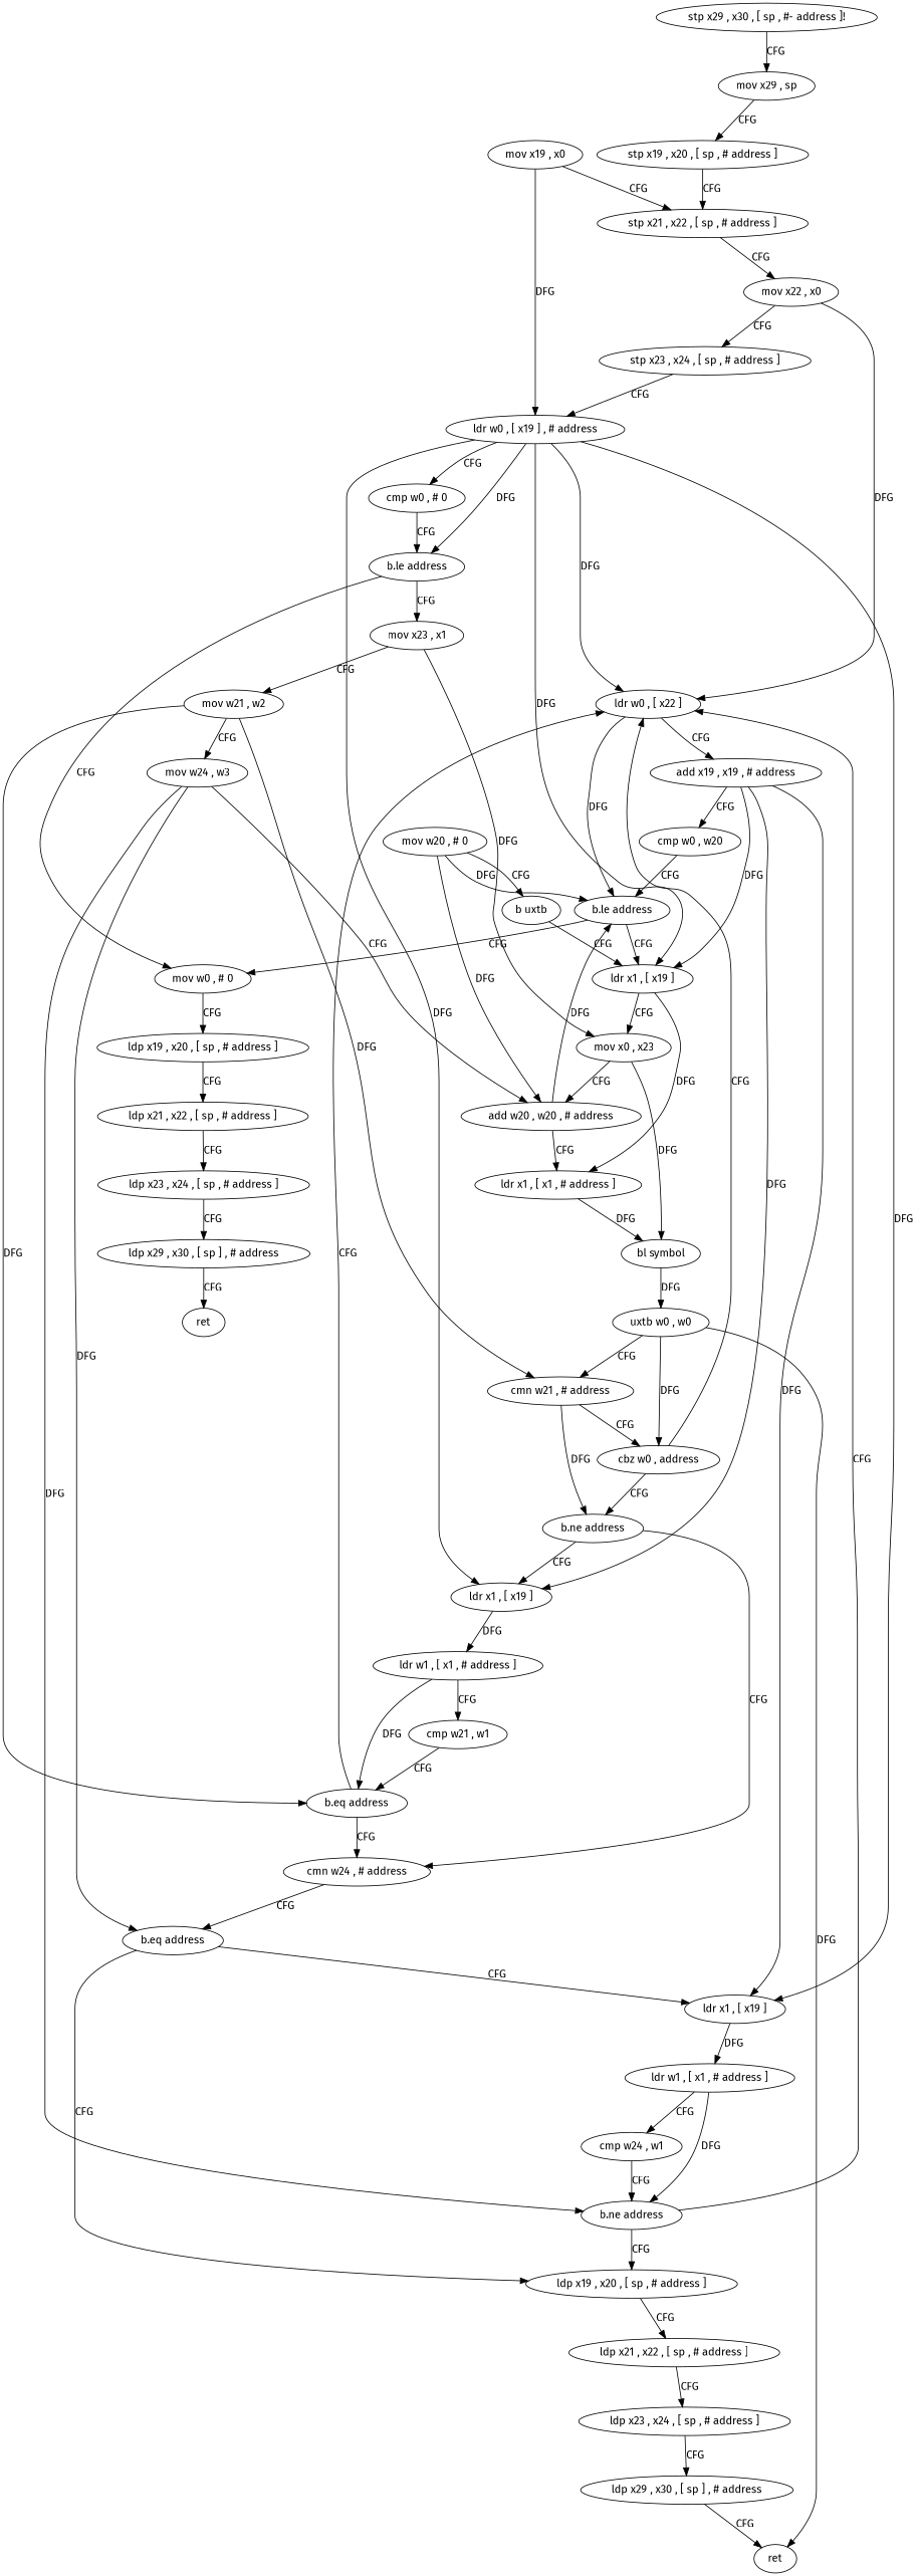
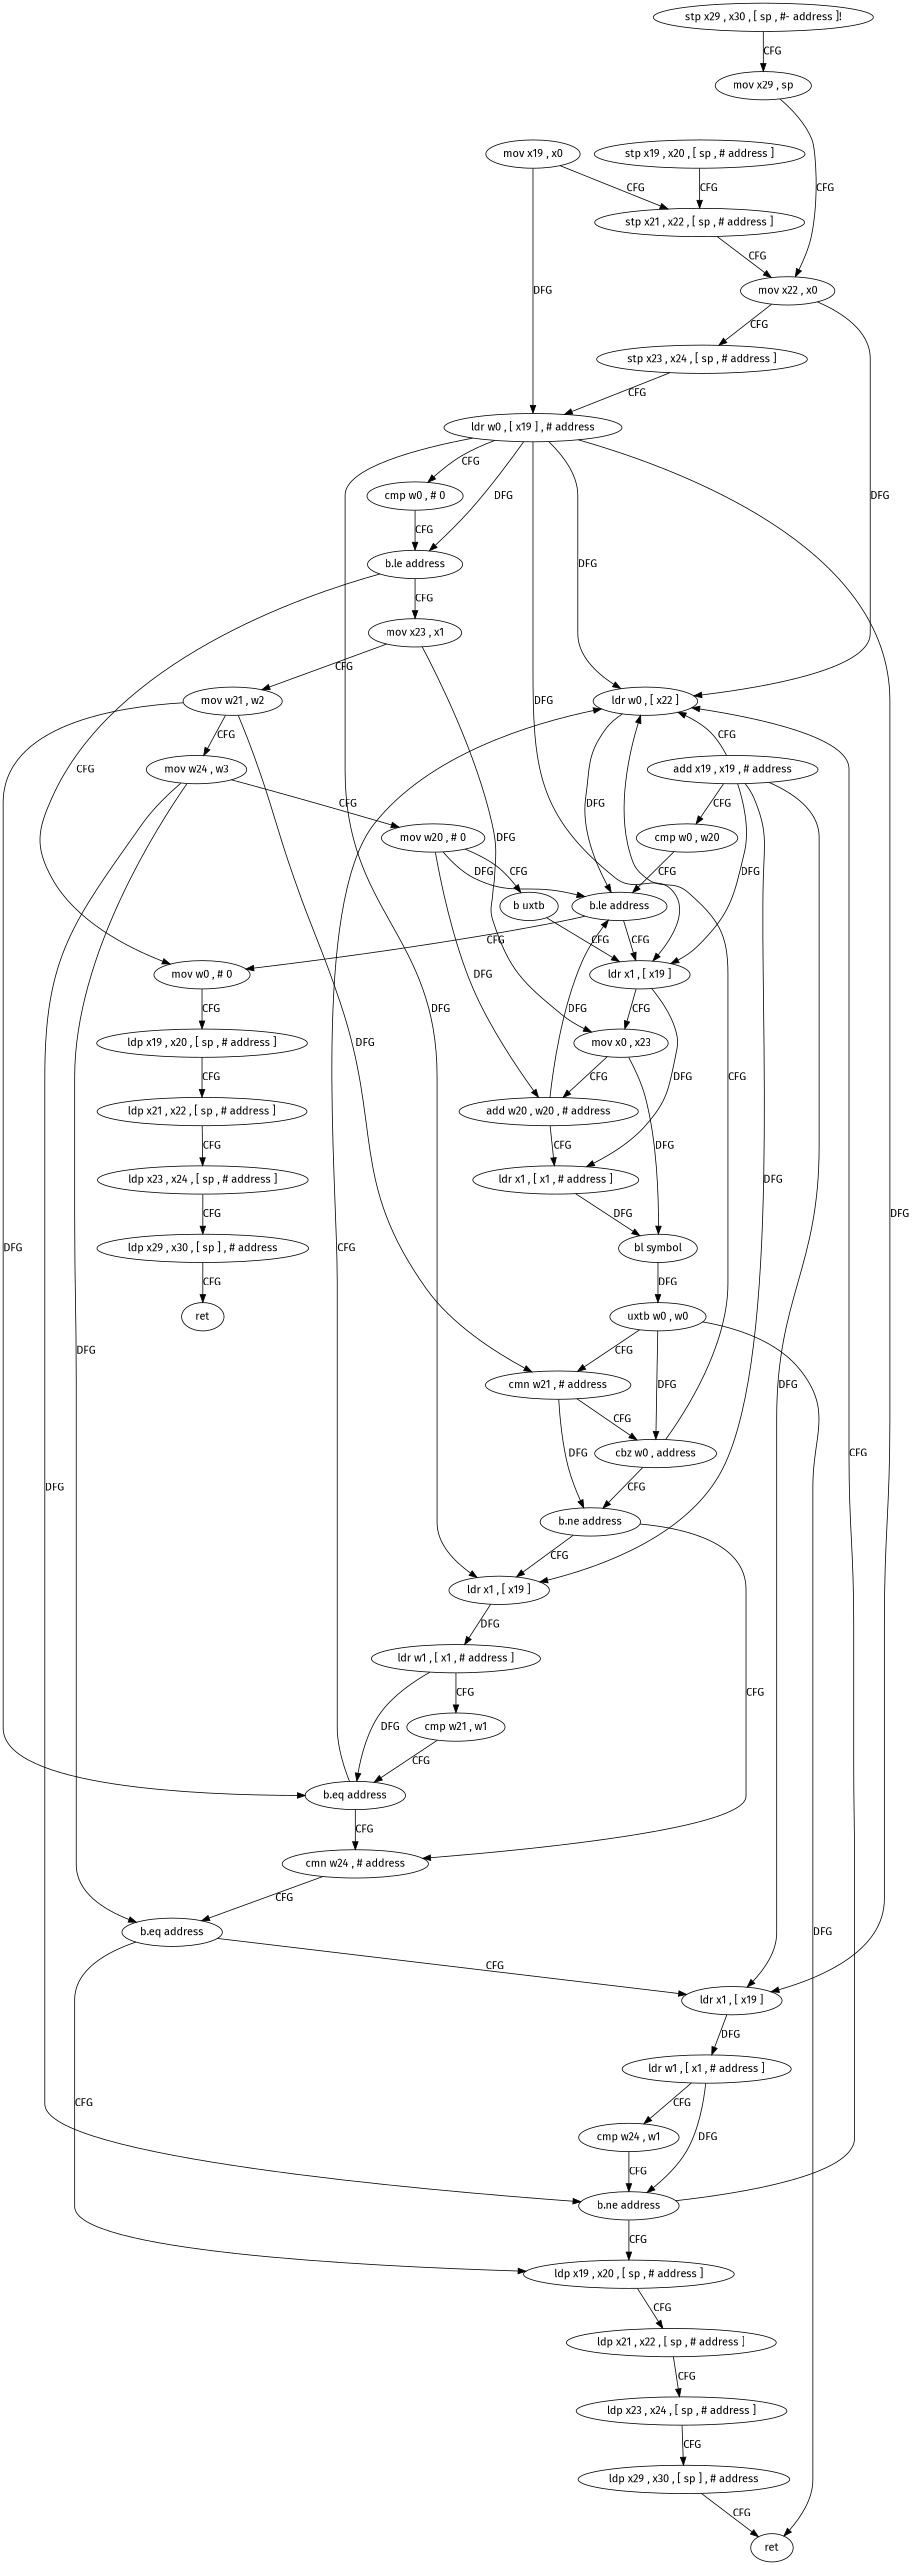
  digraph {
    fontname="Fira Sans"
    node [fontname="Fira Sans"]
    edge [fontname="Fira Sans"]
    n1 [label="stp x29 , x30 , [ sp , #- address ]!"]
    n2 [label="mov x29 , sp"]
    n3 [label="stp x19 , x20 , [ sp , # address ]"]
    n4 [label="stp x21 , x22 , [ sp , # address ]"]
    n5 [label="mov x19 , x0"]
    n6 [label="ldr w0 , [ x19 ] , # address"]
    n7 [label="mov x22 , x0"]
    n8 [label="ldr w0 , [ x22 ]"]
    n9 [label="cmp w0 , # 0"]
    n10 [label="b.le address"]
    n11 [label="ldr x1 , [ x19 ]"]
    n12 [label="ldr x1 , [ x19 ]"]
    n13 [label="ldr x1 , [ x19 ]"]
    n14 [label="stp x23 , x24 , [ sp , # address ]"]
    n15 [label="add x19 , x19 , # address"]
    n16 [label="b.le address"]
    n17 [label="mov w0 , # 0"]
    n18 [label="mov x23 , x1"]
    n19 [label="mov x0 , x23"]
    n20 [label="ldr x1 , [ x1 , # address ]"]
    n21 [label="cmp w0 , w20"]
    n22 [label="ldr w1 , [ x1 , # address ]"]
    n23 [label="ldr w1 , [ x1 , # address ]"]
    n24 [label="ldp x19 , x20 , [ sp , # address ]"]
    n25 [label="mov w21 , w2"]
    n26 [label="ldp x21 , x22 , [ sp , # address ]"]
    n27 [label="mov w24 , w3"]
    n28 [label="cmn w21 , # address"]
    n29 [label="b.eq address"]
    n30 [label="add w20 , w20 , # address"]
    n31 [label="bl symbol"]
    n32 [label="ldp x23 , x24 , [ sp , # address ]"]
    n33 [label="ldp x29 , x30 , [ sp ] , # address"]
    n34 [label=ret]
    n35 [label="mov w20 , # 0"]
    n36 [label="b.eq address"]
    n37 [label="b.ne address"]
    n38 [label="cbz w0 , address"]
    n39 [label="b.ne address"]
    n40 [label="cmn w24 , # address"]
    n41 [label="b uxtb"]
    n42 [label="ldp x19 , x20 , [ sp , # address ]"]
    n43 [label="uxtb w0 , w0"]
    n44 [label=ret]
    n45 [label="cmp w21 , w1"]
    n46 [label="ldp x21 , x22 , [ sp , # address ]"]
    n47 [label="ldp x23 , x24 , [ sp , # address ]"]
    n48 [label="cmp w24 , w1"]
    n49 [label="ldp x29 , x30 , [ sp ] , # address"]
    n1 -> n2 [label=CFG]
-   n2 -> n3 [label=CFG]
+   n2 -> n7 [label=CFG]
    n3 -> n4 [label=CFG]
    n4 -> n7 [label=CFG]
    n5 -> n4 [label=CFG]
    n5 -> n6 [label=DFG]
    n6 -> n8 [label=DFG]
    n6 -> n9 [label=CFG]
    n6 -> n10 [label=DFG]
    n6 -> n11 [label=DFG]
    n6 -> n12 [label=DFG]
    n6 -> n13 [label=DFG]
    n7 -> n8 [label=DFG]
    n7 -> n14 [label=CFG]
-   n8 -> n15 [label=CFG]
+   n15 -> n8 [label=CFG]
    n8 -> n16 [label=DFG]
    n9 -> n10 [label=CFG]
    n10 -> n17 [label=CFG]
    n10 -> n18 [label=CFG]
    n11 -> n19 [label=CFG]
    n11 -> n20 [label=DFG]
    n12 -> n22 [label=DFG]
    n13 -> n23 [label=DFG]
    n14 -> n6 [label=CFG]
    n15 -> n11 [label=DFG]
    n15 -> n12 [label=DFG]
    n15 -> n13 [label=DFG]
    n15 -> n21 [label=CFG]
    n16 -> n11 [label=CFG]
    n16 -> n17 [label=CFG]
    n17 -> n24 [label=CFG]
    n18 -> n19 [label=DFG]
    n18 -> n25 [label=CFG]
    n19 -> n30 [label=CFG]
    n19 -> n31 [label=DFG]
    n20 -> n31 [label=DFG]
    n21 -> n16 [label=CFG]
    n22 -> n29 [label=DFG]
    n22 -> n45 [label=CFG]
    n23 -> n37 [label=DFG]
    n23 -> n48 [label=CFG]
    n24 -> n26 [label=CFG]
    n25 -> n27 [label=CFG]
    n25 -> n28 [label=DFG]
    n25 -> n29 [label=DFG]
    n26 -> n32 [label=CFG]
-   n27 -> n30 [label=CFG]
+   n27 -> n35 [label=CFG]
    n27 -> n36 [label=DFG]
    n27 -> n37 [label=DFG]
    n28 -> n38 [label=CFG]
    n28 -> n39 [label=DFG]
    n29 -> n8 [label=CFG]
    n29 -> n40 [label=CFG]
    n30 -> n16 [label=DFG]
    n30 -> n20 [label=CFG]
    n31 -> n43 [label=DFG]
    n32 -> n33 [label=CFG]
    n33 -> n34 [label=CFG]
    n35 -> n16 [label=DFG]
    n35 -> n30 [label=DFG]
    n35 -> n41 [label=CFG]
    n36 -> n13 [label=CFG]
    n36 -> n42 [label=CFG]
    n37 -> n8 [label=CFG]
    n37 -> n42 [label=CFG]
    n38 -> n8 [label=CFG]
    n38 -> n39 [label=CFG]
    n39 -> n12 [label=CFG]
    n39 -> n40 [label=CFG]
    n40 -> n36 [label=CFG]
    n41 -> n11 [label=CFG]
    n42 -> n46 [label=CFG]
    n43 -> n28 [label=CFG]
    n43 -> n38 [label=DFG]
    n43 -> n44 [label=DFG]
    n45 -> n29 [label=CFG]
    n46 -> n47 [label=CFG]
    n47 -> n49 [label=CFG]
    n48 -> n37 [label=CFG]
    n49 -> n44 [label=CFG]
  }
